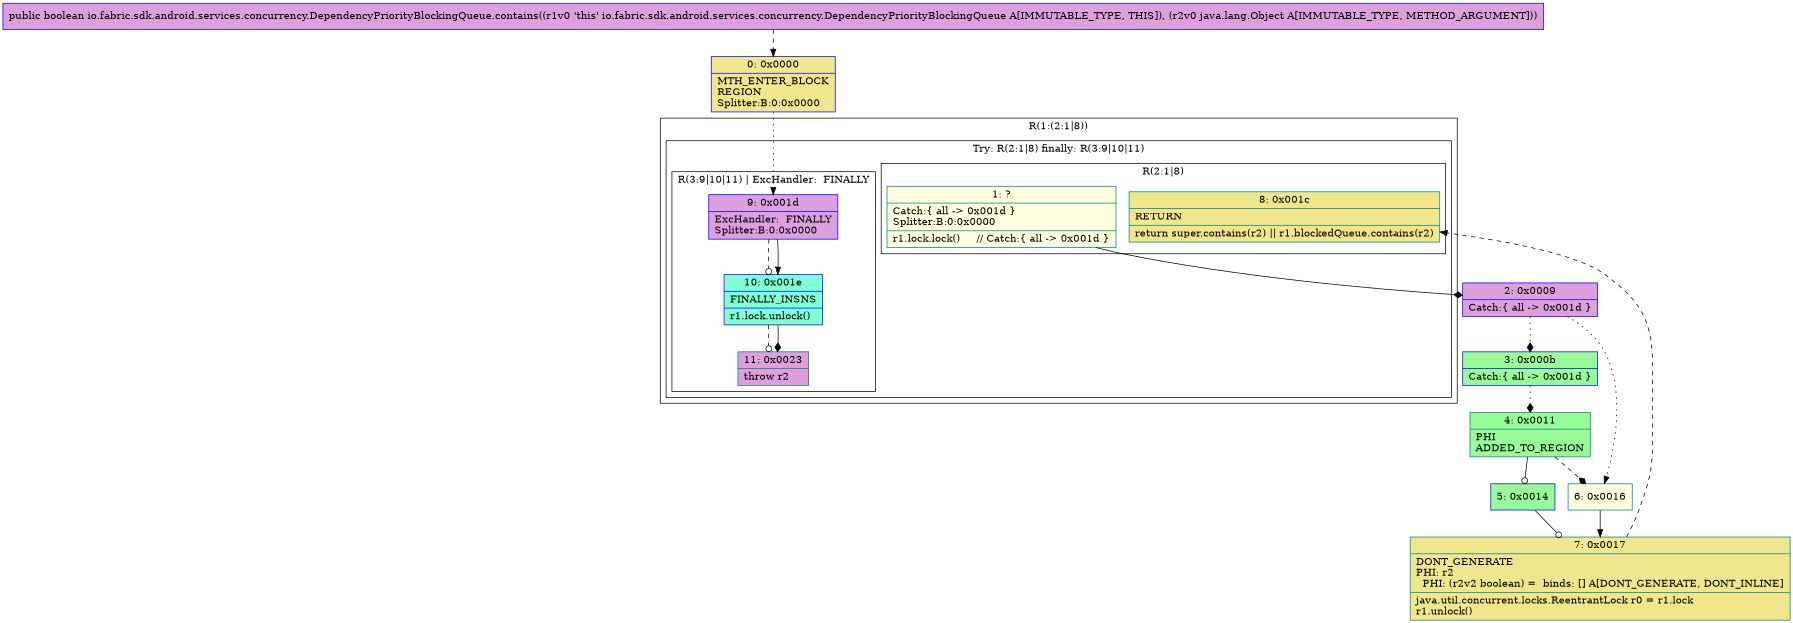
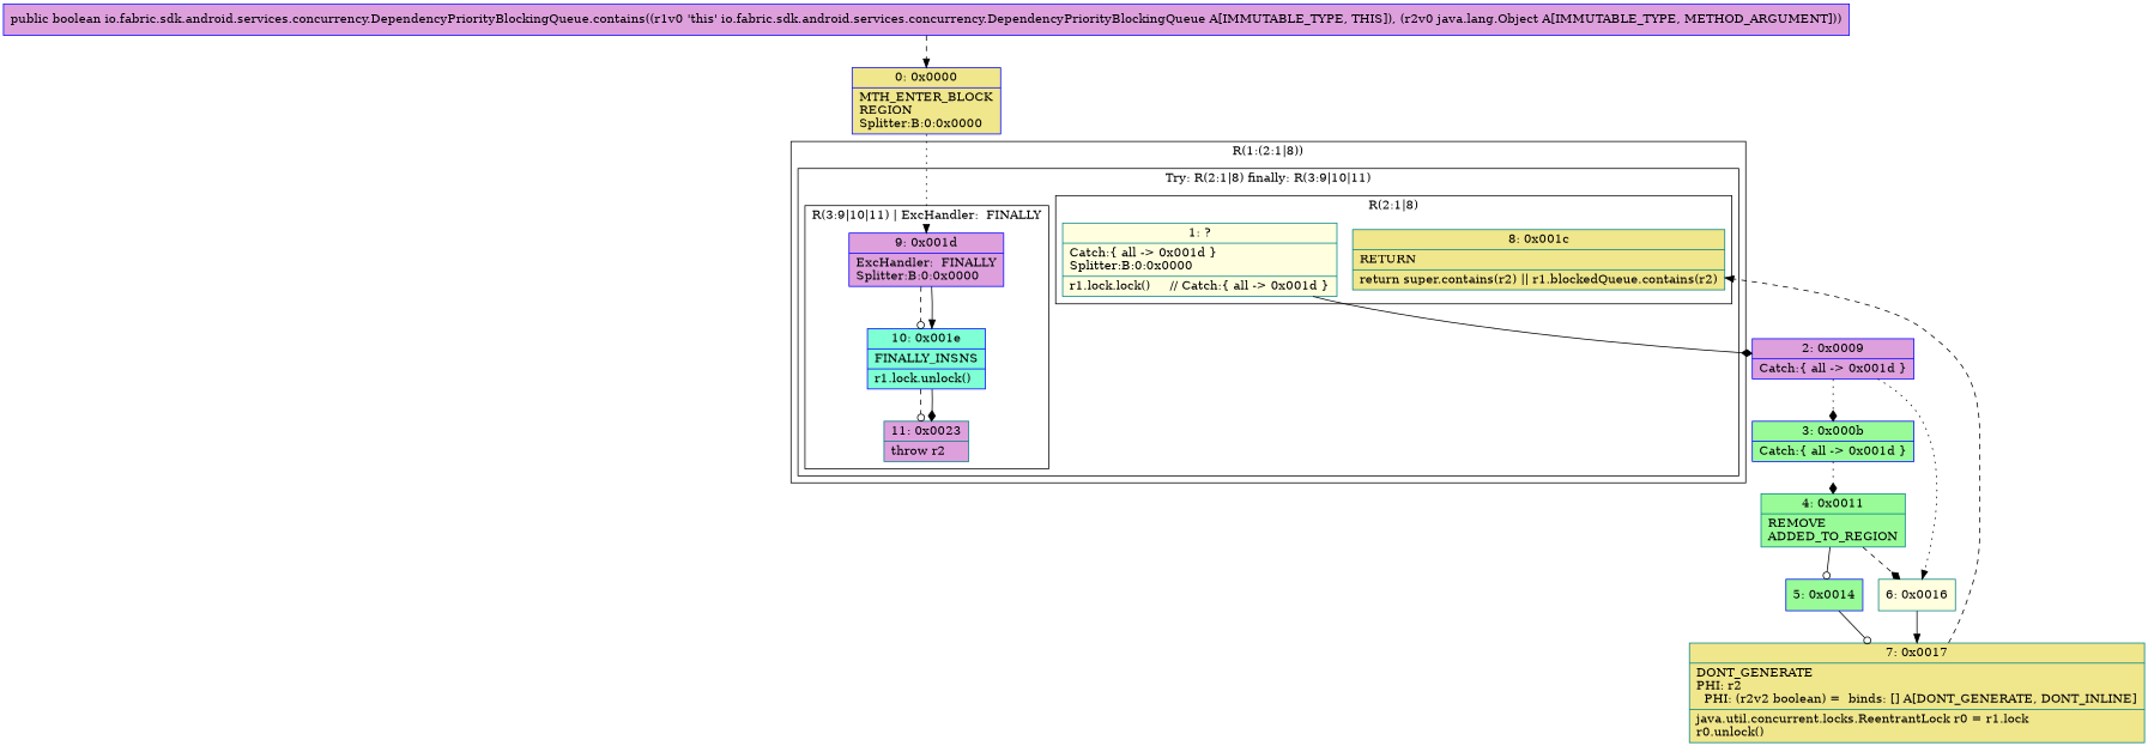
  digraph {
    node [color=blue fillcolor=plum shape=record style=filled]
    edge [arrowhead=normal style=solid]
    n1 [color=teal fillcolor=lightyellow label="{1\:\ ?|Catch:\{ all \-\> 0x001d \}\lSplitter:B:0:0x0000\l|r1.lock.lock()     \/\/ Catch:\{ all \-\> 0x001d \}\l}"]
    n2 [color=teal fillcolor=khaki label="{8\:\ 0x001c|RETURN\l|return super.contains(r2) \|\| r1.blockedQueue.contains(r2)\l}"]
    n3 [label="{9\:\ 0x001d|ExcHandler:  FINALLY\lSplitter:B:0:0x0000\l}"]
    n4 [fillcolor=aquamarine label="{10\:\ 0x001e|FINALLY_INSNS\l|r1.lock.unlock()\l}"]
    n5 [color=teal label="{11\:\ 0x0023|throw r2\l}"]
    n6 [label="{2\:\ 0x0009|Catch:\{ all \-\> 0x001d \}\l}"]
    n7 [fillcolor=palegreen label="{3\:\ 0x000b|Catch:\{ all \-\> 0x001d \}\l}"]
    n8 [color=teal fillcolor=lightyellow label="{6\:\ 0x0016}"]
    n9 [fillcolor=khaki label="{0\:\ 0x0000|MTH_ENTER_BLOCK\lREGION\lSplitter:B:0:0x0000\l}"]
-   n10 [color=teal fillcolor=palegreen label="{4\:\ 0x0011|PHI\lADDED_TO_REGION\l}"]
-   n11 [color=teal fillcolor=khaki label="{7\:\ 0x0017|DONT_GENERATE\lPHI: r2 \l  PHI: (r2v2 boolean) =  binds: [] A[DONT_GENERATE, DONT_INLINE]\l|java.util.concurrent.locks.ReentrantLock r0 = r1.lock\lr1.unlock()\l}"]
+   n10 [color=teal fillcolor=palegreen label="{4\:\ 0x0011|REMOVE\lADDED_TO_REGION\l}"]
+   n11 [color=teal fillcolor=khaki label="{7\:\ 0x0017|DONT_GENERATE\lPHI: r2 \l  PHI: (r2v2 boolean) =  binds: [] A[DONT_GENERATE, DONT_INLINE]\l|java.util.concurrent.locks.ReentrantLock r0 = r1.lock\lr0.unlock()\l}"]
    n12 [fillcolor=palegreen label="{5\:\ 0x0014}"]
    n13 [label="{public boolean io.fabric.sdk.android.services.concurrency.DependencyPriorityBlockingQueue.contains((r1v0 'this' io.fabric.sdk.android.services.concurrency.DependencyPriorityBlockingQueue A[IMMUTABLE_TYPE, THIS]), (r2v0 java.lang.Object A[IMMUTABLE_TYPE, METHOD_ARGUMENT])) }"]
    subgraph cluster_1 {
      label="R(1:(2:1|8))"
      subgraph cluster_2 {
        label="Try: R(2:1|8) finally: R(3:9|10|11)"
        subgraph cluster_3 {
          label="R(2:1|8)"
          n1
          n2
        }
        subgraph cluster_4 {
          label="R(3:9|10|11) | ExcHandler:  FINALLY\l"
          n3
          n4
          n5
        }
      }
    }
    subgraph cluster_5 {
      label="R(3:9|10|11) | ExcHandler:  FINALLY\l"
    }
    n1 -> n6 [arrowhead=diamond]
    n3 -> n4 [arrowhead=odot style=dashed]
    n3 -> n4
    n4 -> n5 [arrowhead=odot style=dashed]
    n4 -> n5 [arrowhead=diamond]
    n6 -> n7 [arrowhead=diamond style=dotted]
    n6 -> n8 [style=dotted]
    n7 -> n10 [arrowhead=diamond style=dotted]
    n8 -> n11
    n9 -> n3 [style=dotted]
    n10 -> n8 [arrowhead=diamond style=dashed]
    n10 -> n12 [arrowhead=odot]
    n11 -> n2 [style=dashed]
    n12 -> n11 [arrowhead=odot]
    n13 -> n9 [style=dashed]
  }
